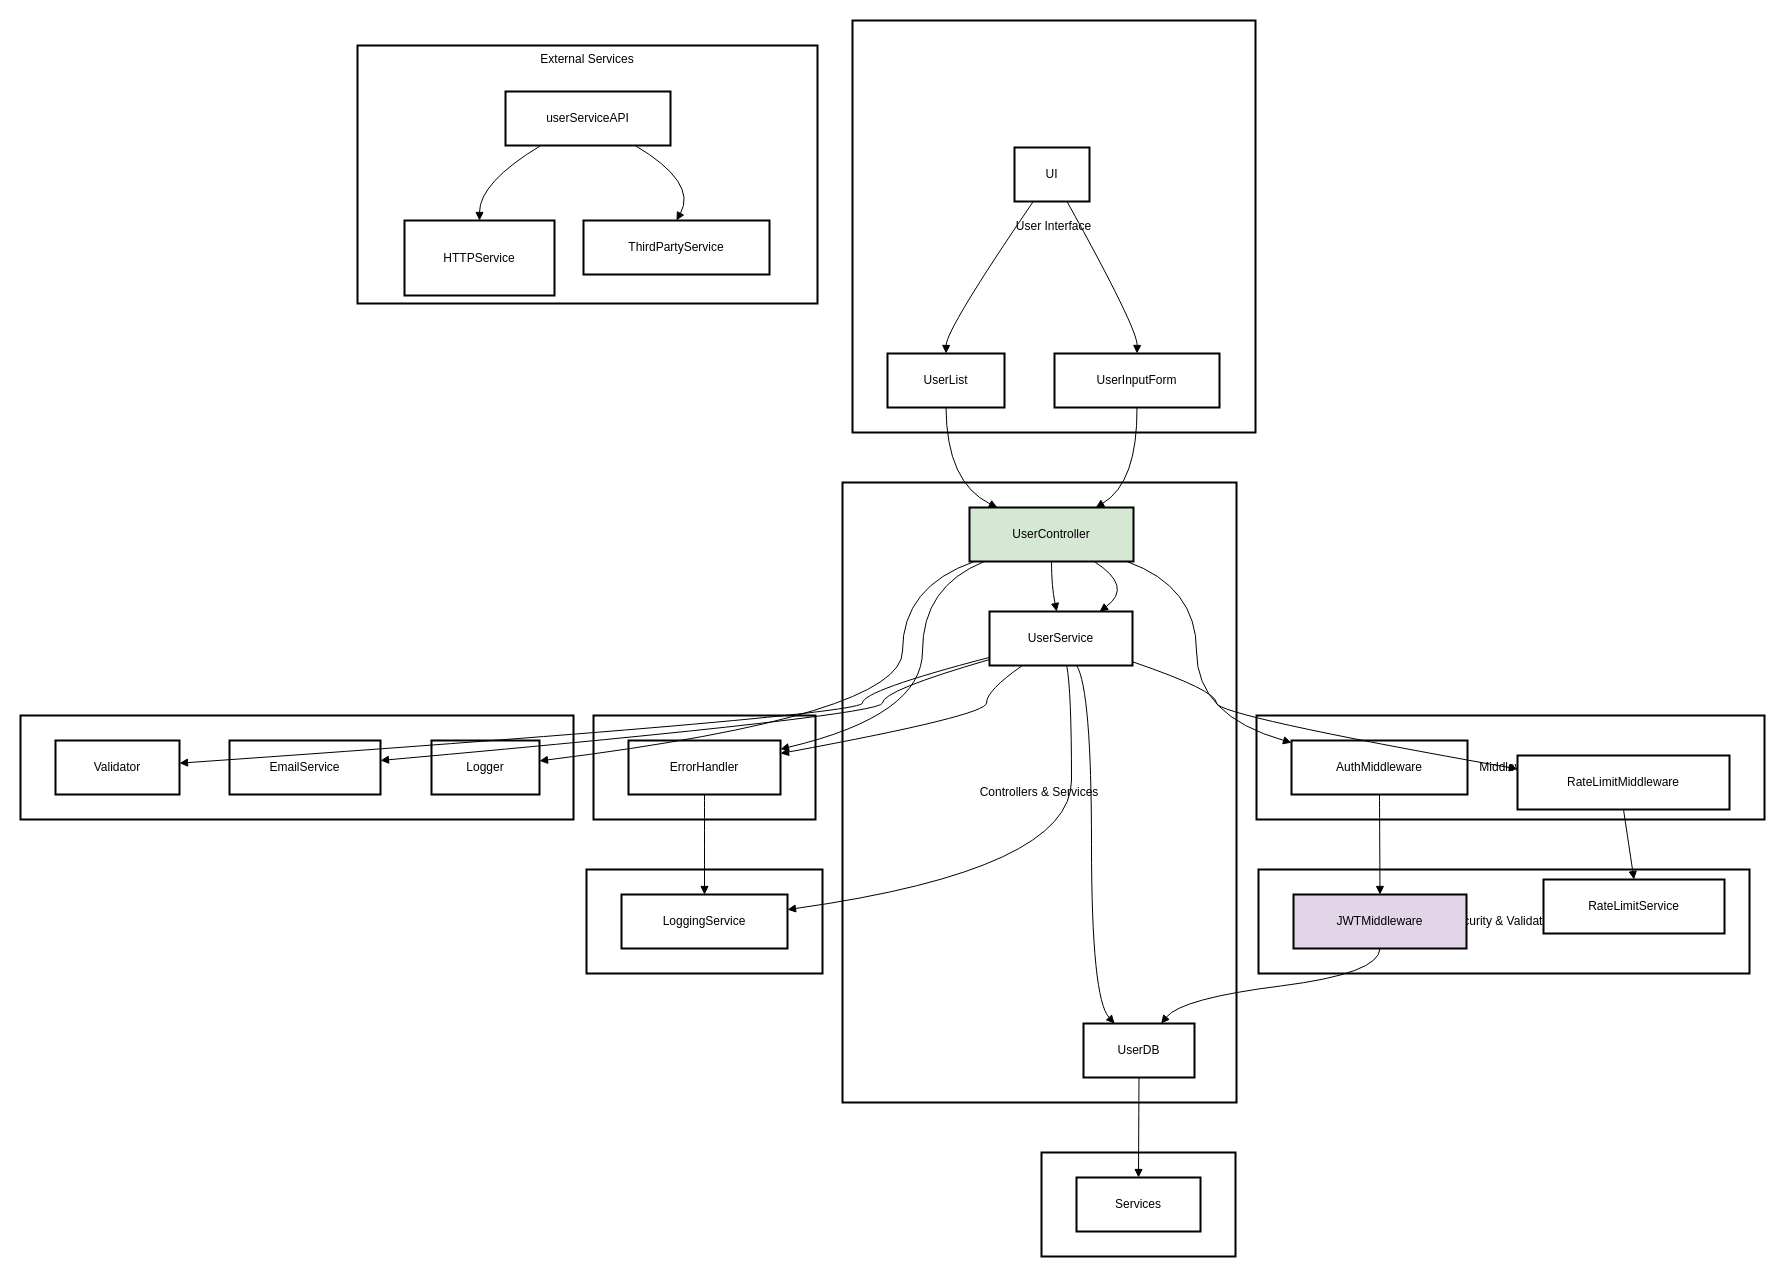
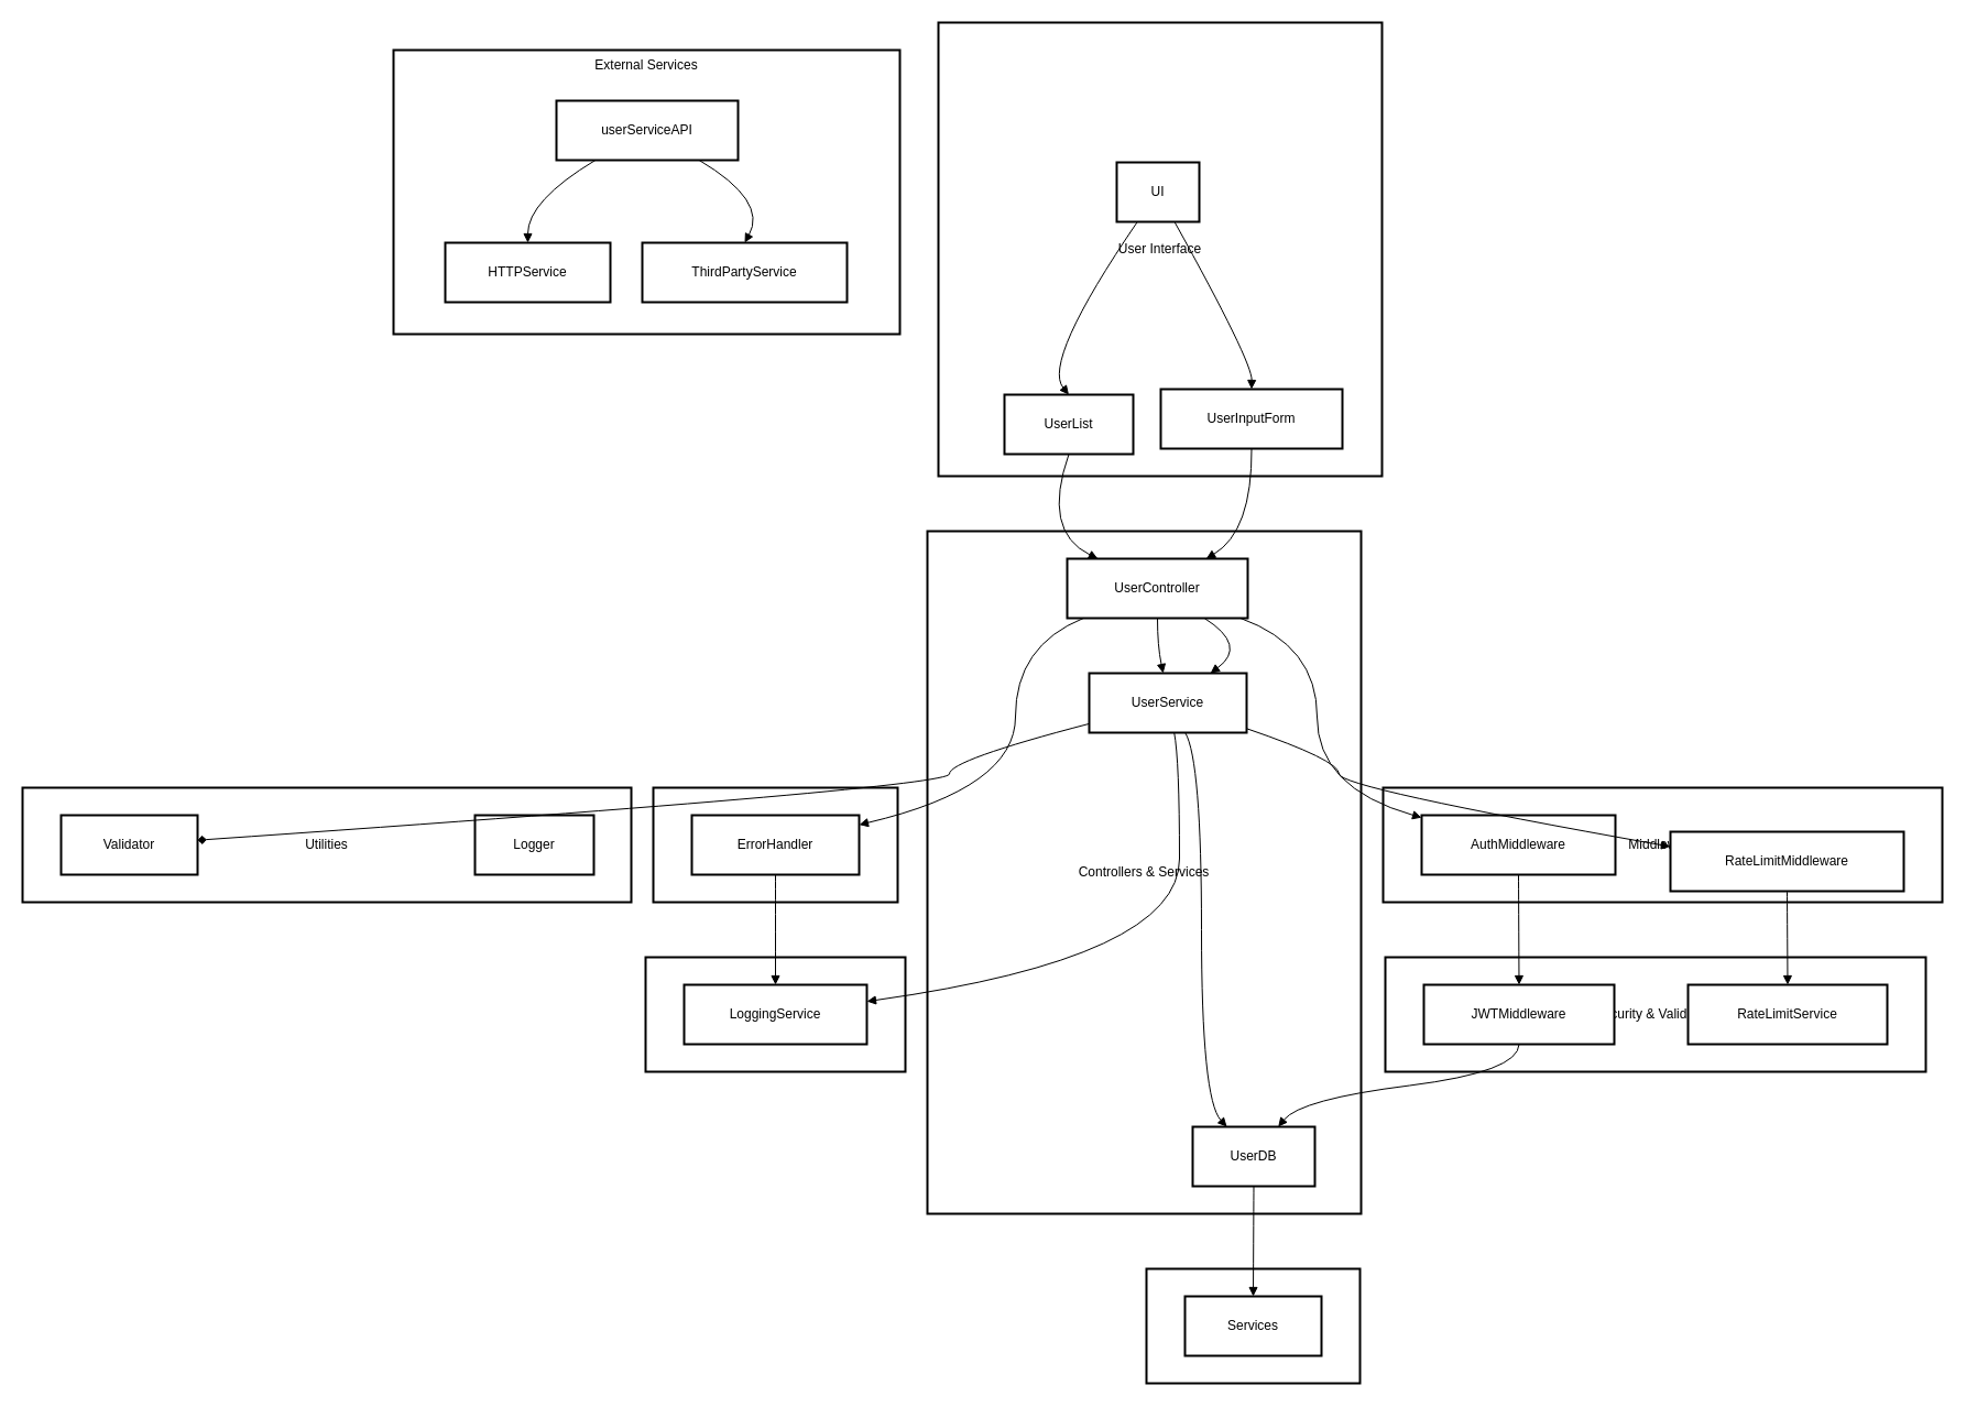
  <mxCell id="0" />
  <mxCell id="1" parent="0" />
  <mxCell id="2" value="Utilities" style="whiteSpace=wrap;strokeWidth=2;" vertex="1" parent="1"><mxGeometry x="20" y="715" width="553" height="104" as="geometry" /></mxCell>
  <mxCell id="3" value="Logs &amp; Monitoring" style="whiteSpace=wrap;strokeWidth=2;" vertex="1" parent="1"><mxGeometry x="586" y="869" width="236" height="104" as="geometry" /></mxCell>
  <mxCell id="4" value="Error Handling" style="whiteSpace=wrap;strokeWidth=2;" vertex="1" parent="1"><mxGeometry x="593" y="715" width="222" height="104" as="geometry" /></mxCell>
  <mxCell id="5" value="Security &amp; Validation" style="whiteSpace=wrap;strokeWidth=2;" vertex="1" parent="1"><mxGeometry x="1258" y="869" width="491" height="104" as="geometry" /></mxCell>
  <mxCell id="6" value="Middleware" style="whiteSpace=wrap;strokeWidth=2;" vertex="1" parent="1"><mxGeometry x="1256" y="715" width="508" height="104" as="geometry" /></mxCell>
  <mxCell id="7" value="External Services" style="whiteSpace=wrap;strokeWidth=2;verticalAlign=top;" vertex="1" parent="1"><mxGeometry x="357" y="45" width="460" height="258" as="geometry" /></mxCell>
  <mxCell id="8" value="userServiceAPI" style="whiteSpace=wrap;strokeWidth=2;" vertex="1" parent="7"><mxGeometry x="148" y="46" width="165" height="54" as="geometry" /></mxCell>
- <mxCell id="9" value="HTTPService" style="whiteSpace=wrap;strokeWidth=2;" vertex="1" parent="7"><mxGeometry x="47" y="175" width="150" height="75" as="geometry" /></mxCell>
+ <mxCell id="9" value="HTTPService" style="whiteSpace=wrap;strokeWidth=2;" vertex="1" parent="7"><mxGeometry x="47" y="175" width="150" height="54" as="geometry" /></mxCell>
  <mxCell id="10" value="ThirdPartyService" style="whiteSpace=wrap;strokeWidth=2;" vertex="1" parent="7"><mxGeometry x="226" y="175" width="186" height="54" as="geometry" /></mxCell>
  <mxCell id="11" value="" style="curved=1;startArrow=none;endArrow=block;exitX=0.22;exitY=0.99;entryX=0.5;entryY=-0.01;" edge="1" parent="7" source="8" target="9"><mxGeometry relative="1" as="geometry"><Array as="points"><mxPoint x="122" y="137" /></Array></mxGeometry></mxCell>
  <mxCell id="12" value="" style="curved=1;startArrow=none;endArrow=block;exitX=0.78;exitY=0.99;entryX=0.5;entryY=-0.01;" edge="1" parent="7" source="8" target="10"><mxGeometry relative="1" as="geometry"><Array as="points"><mxPoint x="340" y="137" /></Array></mxGeometry></mxCell>
  <mxCell id="13" value="Data Access Layer" style="whiteSpace=wrap;strokeWidth=2;" vertex="1" parent="1"><mxGeometry x="1041" y="1152" width="194" height="104" as="geometry" /></mxCell>
  <mxCell id="14" value="Controllers &amp; Services" style="whiteSpace=wrap;strokeWidth=2;" vertex="1" parent="1"><mxGeometry x="842" y="482" width="394" height="620" as="geometry" /></mxCell>
  <mxCell id="15" value="User Interface" style="whiteSpace=wrap;strokeWidth=2;" vertex="1" parent="1"><mxGeometry x="852" y="20" width="403" height="412" as="geometry" /></mxCell>
  <mxCell id="16" value="UI" style="whiteSpace=wrap;strokeWidth=2;" vertex="1" parent="1"><mxGeometry x="1014" y="147" width="75" height="54" as="geometry" /></mxCell>
  <mxCell id="17" value="UserInputForm" style="whiteSpace=wrap;strokeWidth=2;" vertex="1" parent="1"><mxGeometry x="1054" y="353" width="165" height="54" as="geometry" /></mxCell>
- <mxCell id="18" value="UserList" style="whiteSpace=wrap;strokeWidth=2;" vertex="1" parent="1"><mxGeometry x="887" y="353" width="117" height="54" as="geometry" /></mxCell>
- <mxCell id="19" value="UserController" style="whiteSpace=wrap;strokeWidth=2;fillColor=#d5e8d4;" vertex="1" parent="1"><mxGeometry x="969" y="507" width="164" height="54" as="geometry" /></mxCell>
+ <mxCell id="18" value="UserList" style="whiteSpace=wrap;strokeWidth=2;" vertex="1" parent="1"><mxGeometry x="912" y="358" width="117" height="54" as="geometry" /></mxCell>
+ <mxCell id="19" value="UserController" style="whiteSpace=wrap;strokeWidth=2;" vertex="1" parent="1"><mxGeometry x="969" y="507" width="164" height="54" as="geometry" /></mxCell>
  <mxCell id="20" value="UserService" style="whiteSpace=wrap;strokeWidth=2;" vertex="1" parent="1"><mxGeometry x="989" y="611" width="143" height="54" as="geometry" /></mxCell>
  <mxCell id="21" value="UserDB" style="whiteSpace=wrap;strokeWidth=2;" vertex="1" parent="1"><mxGeometry x="1083" y="1023" width="111" height="54" as="geometry" /></mxCell>
  <mxCell id="22" value="Services" style="whiteSpace=wrap;strokeWidth=2;" vertex="1" parent="1"><mxGeometry x="1076" y="1177" width="124" height="54" as="geometry" /></mxCell>
  <mxCell id="23" value="AuthMiddleware" style="whiteSpace=wrap;strokeWidth=2;" vertex="1" parent="1"><mxGeometry x="1291" y="740" width="176" height="54" as="geometry" /></mxCell>
  <mxCell id="24" value="RateLimitMiddleware" style="whiteSpace=wrap;strokeWidth=2;" vertex="1" parent="1"><mxGeometry x="1517" y="755" width="212" height="54" as="geometry" /></mxCell>
- <mxCell id="25" value="JWTMiddleware" style="whiteSpace=wrap;strokeWidth=2;fillColor=#e1d5e7;" vertex="1" parent="1"><mxGeometry x="1293" y="894" width="173" height="54" as="geometry" /></mxCell>
- <mxCell id="26" value="RateLimitService" style="whiteSpace=wrap;strokeWidth=2;" vertex="1" parent="1"><mxGeometry x="1543" y="879" width="181" height="54" as="geometry" /></mxCell>
+ <mxCell id="25" value="JWTMiddleware" style="whiteSpace=wrap;strokeWidth=2;" vertex="1" parent="1"><mxGeometry x="1293" y="894" width="173" height="54" as="geometry" /></mxCell>
+ <mxCell id="26" value="RateLimitService" style="whiteSpace=wrap;strokeWidth=2;" vertex="1" parent="1"><mxGeometry x="1533" y="894" width="181" height="54" as="geometry" /></mxCell>
  <mxCell id="27" value="ErrorHandler" style="whiteSpace=wrap;strokeWidth=2;" vertex="1" parent="1"><mxGeometry x="628" y="740" width="152" height="54" as="geometry" /></mxCell>
  <mxCell id="28" value="LoggingService" style="whiteSpace=wrap;strokeWidth=2;" vertex="1" parent="1"><mxGeometry x="621" y="894" width="166" height="54" as="geometry" /></mxCell>
  <mxCell id="29" value="Validator" style="whiteSpace=wrap;strokeWidth=2;" vertex="1" parent="1"><mxGeometry x="55" y="740" width="124" height="54" as="geometry" /></mxCell>
- <mxCell id="30" value="EmailService" style="whiteSpace=wrap;strokeWidth=2;" vertex="1" parent="1"><mxGeometry x="229" y="740" width="151" height="54" as="geometry" /></mxCell>
  <mxCell id="31" value="Logger" style="whiteSpace=wrap;strokeWidth=2;" vertex="1" parent="1"><mxGeometry x="431" y="740" width="108" height="54" as="geometry" /></mxCell>
  <mxCell id="32" value="" style="curved=1;startArrow=none;endArrow=block;exitX=0.7;exitY=1;entryX=0.5;entryY=0;" edge="1" parent="1" source="16" target="17"><mxGeometry relative="1" as="geometry"><Array as="points"><mxPoint x="1137" y="328" /></Array></mxGeometry></mxCell>
  <mxCell id="33" value="" style="curved=1;startArrow=none;endArrow=block;exitX=0.25;exitY=1;entryX=0.5;entryY=0;" edge="1" parent="1" source="16" target="18"><mxGeometry relative="1" as="geometry"><Array as="points"><mxPoint x="946" y="328" /></Array></mxGeometry></mxCell>
  <mxCell id="34" value="" style="curved=1;startArrow=none;endArrow=block;exitX=0.5;exitY=1;entryX=0.17;entryY=0;" edge="1" parent="1" source="18" target="19"><mxGeometry relative="1" as="geometry"><Array as="points"><mxPoint x="946" y="482" /></Array></mxGeometry></mxCell>
  <mxCell id="35" value="" style="curved=1;startArrow=none;endArrow=block;exitX=0.5;exitY=1;entryX=0.47;entryY=0;" edge="1" parent="1" source="19" target="20"><mxGeometry relative="1" as="geometry"><Array as="points"><mxPoint x="1051" y="586" /></Array></mxGeometry></mxCell>
  <mxCell id="36" value="" style="curved=1;startArrow=none;endArrow=block;exitX=0.61;exitY=1;entryX=0.28;entryY=0;" edge="1" parent="1" source="20" target="21"><mxGeometry relative="1" as="geometry"><Array as="points"><mxPoint x="1091" y="690" /><mxPoint x="1091" y="998" /></Array></mxGeometry></mxCell>
  <mxCell id="37" value="" style="curved=1;startArrow=none;endArrow=block;exitX=0.5;exitY=1;entryX=0.77;entryY=0;" edge="1" parent="1" source="17" target="19"><mxGeometry relative="1" as="geometry"><Array as="points"><mxPoint x="1137" y="482" /></Array></mxGeometry></mxCell>
  <mxCell id="38" value="" style="curved=1;startArrow=none;endArrow=block;exitX=0.76;exitY=1;entryX=0.77;entryY=0;" edge="1" parent="1" source="19" target="20"><mxGeometry relative="1" as="geometry"><Array as="points"><mxPoint x="1133" y="586" /></Array></mxGeometry></mxCell>
  <mxCell id="39" value="" style="curved=1;startArrow=none;endArrow=block;exitX=0.5;exitY=1;entryX=0.5;entryY=0;" edge="1" parent="1" source="21" target="22"><mxGeometry relative="1" as="geometry"><Array as="points" /></mxGeometry></mxCell>
  <mxCell id="40" value="" style="curved=1;startArrow=none;endArrow=block;exitX=0.96;exitY=1;entryX=0;entryY=0.04;" edge="1" parent="1" source="19" target="23"><mxGeometry relative="1" as="geometry"><Array as="points"><mxPoint x="1196" y="586" /><mxPoint x="1196" y="715" /></Array></mxGeometry></mxCell>
  <mxCell id="41" value="" style="curved=1;startArrow=none;endArrow=block;exitX=1.01;exitY=0.94;entryX=0;entryY=0.25;" edge="1" parent="1" source="20" target="24"><mxGeometry relative="1" as="geometry"><Array as="points"><mxPoint x="1216" y="690" /><mxPoint x="1216" y="715" /></Array></mxGeometry></mxCell>
  <mxCell id="42" value="" style="curved=1;startArrow=none;endArrow=block;exitX=0.5;exitY=1;entryX=0.5;entryY=0;" edge="1" parent="1" source="23" target="25"><mxGeometry relative="1" as="geometry"><Array as="points" /></mxGeometry></mxCell>
  <mxCell id="43" value="" style="curved=1;startArrow=none;endArrow=block;exitX=0.5;exitY=1;entryX=0.7;entryY=0;" edge="1" parent="1" source="25" target="21"><mxGeometry relative="1" as="geometry"><Array as="points"><mxPoint x="1379" y="973" /><mxPoint x="1181" y="998" /></Array></mxGeometry></mxCell>
  <mxCell id="44" value="" style="curved=1;startArrow=none;endArrow=block;exitX=0.5;exitY=1;entryX=0.5;entryY=0;" edge="1" parent="1" source="24" target="26"><mxGeometry relative="1" as="geometry"><Array as="points" /></mxGeometry></mxCell>
  <mxCell id="45" value="" style="curved=1;startArrow=none;endArrow=block;exitX=0.09;exitY=1;entryX=1;entryY=0.16;" edge="1" parent="1" source="19" target="27"><mxGeometry relative="1" as="geometry"><Array as="points"><mxPoint x="922" y="586" /><mxPoint x="922" y="715" /></Array></mxGeometry></mxCell>
- <mxCell id="46" value="" style="curved=1;startArrow=none;endArrow=block;exitX=0.23;exitY=1;entryX=1;entryY=0.24;" edge="1" parent="1" source="20" target="27"><mxGeometry relative="1" as="geometry"><Array as="points"><mxPoint x="986" y="690" /><mxPoint x="986" y="715" /></Array></mxGeometry></mxCell>
  <mxCell id="47" value="" style="curved=1;startArrow=none;endArrow=block;exitX=0.54;exitY=1;entryX=1;entryY=0.28;" edge="1" parent="1" source="20" target="28"><mxGeometry relative="1" as="geometry"><Array as="points"><mxPoint x="1071" y="690" /><mxPoint x="1071" y="869" /></Array></mxGeometry></mxCell>
  <mxCell id="48" value="" style="curved=1;startArrow=none;endArrow=block;exitX=0.5;exitY=1;entryX=0.5;entryY=0;" edge="1" parent="1" source="27" target="28"><mxGeometry relative="1" as="geometry"><Array as="points" /></mxGeometry></mxCell>
- <mxCell id="49" value="" style="curved=1;startArrow=none;endArrow=block;exitX=0;exitY=0.85;entryX=1;entryY=0.42;" edge="1" parent="1" source="20" target="29"><mxGeometry relative="1" as="geometry"><Array as="points"><mxPoint x="862" y="690" /><mxPoint x="862" y="715" /></Array></mxGeometry></mxCell>
- <mxCell id="50" value="" style="curved=1;startArrow=none;endArrow=block;exitX=0;exitY=0.89;entryX=1;entryY=0.37;" edge="1" parent="1" source="20" target="30"><mxGeometry relative="1" as="geometry"><Array as="points"><mxPoint x="882" y="690" /><mxPoint x="882" y="715" /></Array></mxGeometry></mxCell>
- <mxCell id="51" value="" style="curved=1;startArrow=none;endArrow=block;exitX=0.03;exitY=1;entryX=0.99;entryY=0.38;" edge="1" parent="1" source="19" target="31"><mxGeometry relative="1" as="geometry"><Array as="points"><mxPoint x="902" y="586" /><mxPoint x="902" y="715" /></Array></mxGeometry></mxCell>
+ <mxCell id="49" value="" style="curved=1;startArrow=none;endArrow=diamond;exitX=0;exitY=0.85;entryX=1;entryY=0.42;" edge="1" parent="1" source="20" target="29"><mxGeometry relative="1" as="geometry"><Array as="points"><mxPoint x="862" y="690" /><mxPoint x="862" y="715" /></Array></mxGeometry></mxCell>
